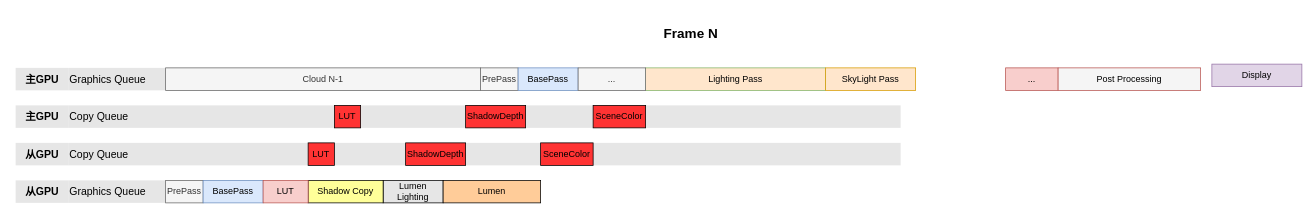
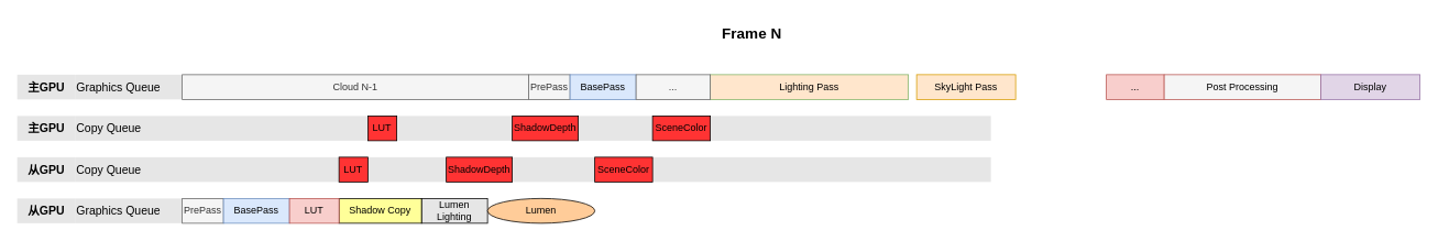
  <mxCell id="0" />
  <mxCell id="1" parent="0" />
  <mxCell id="2" value="PrePass" style="rounded=0;whiteSpace=wrap;html=1;fillColor=#f5f5f5;fontColor=#333333;strokeColor=#666666;" parent="1" vertex="1"><mxGeometry x="640" y="90" width="50" height="30" as="geometry" /></mxCell>
  <mxCell id="3" value="BasePass" style="rounded=0;whiteSpace=wrap;html=1;fillColor=#dae8fc;strokeColor=#6c8ebf;" parent="1" vertex="1"><mxGeometry x="690" y="90" width="80" height="30" as="geometry" /></mxCell>
  <mxCell id="4" value="Lighting Pass" style="rounded=0;whiteSpace=wrap;html=1;fillColor=#ffe6cc;strokeColor=#82b366;" parent="1" vertex="1"><mxGeometry x="860" y="90" width="240" height="30" as="geometry" /></mxCell>
- <mxCell id="5" value="SkyLight Pass" style="rounded=0;whiteSpace=wrap;html=1;fillColor=#ffe6cc;strokeColor=#d79b00;" parent="1" vertex="1"><mxGeometry x="1100" y="90" width="120" height="30" as="geometry" /></mxCell>
+ <mxCell id="5" value="SkyLight Pass" style="rounded=0;whiteSpace=wrap;html=1;fillColor=#ffe6cc;strokeColor=#d79b00;" parent="1" vertex="1"><mxGeometry x="1110" y="90" width="120" height="30" as="geometry" /></mxCell>
  <mxCell id="6" value="..." style="rounded=0;whiteSpace=wrap;html=1;fillColor=#f8cecc;strokeColor=#b85450;" parent="1" vertex="1"><mxGeometry x="1340" y="90" width="70" height="30" as="geometry" /></mxCell>
  <mxCell id="7" value="Post Processing" style="rounded=0;whiteSpace=wrap;html=1;fillColor=#f5f5f5;strokeColor=#b85450;" parent="1" vertex="1"><mxGeometry x="1410" y="90" width="190" height="30" as="geometry" /></mxCell>
- <mxCell id="8" value="Display" style="rounded=0;whiteSpace=wrap;html=1;fillColor=#e1d5e7;strokeColor=#9673a6;" parent="1" vertex="1"><mxGeometry x="1615" y="85" width="120" height="30" as="geometry" /></mxCell>
+ <mxCell id="8" value="Display" style="rounded=0;whiteSpace=wrap;html=1;fillColor=#e1d5e7;strokeColor=#9673a6;" parent="1" vertex="1"><mxGeometry x="1600" y="90" width="120" height="30" as="geometry" /></mxCell>
  <mxCell id="9" value="&lt;font style=&quot;font-size: 14px;&quot;&gt;&lt;b style=&quot;&quot;&gt;主GPU&lt;/b&gt;&lt;/font&gt;" style="text;html=1;align=center;verticalAlign=middle;resizable=0;points=[];autosize=1;strokeColor=none;fillColor=#E6E6E6;gradientColor=none;" parent="1" vertex="1"><mxGeometry y="90" width="70" height="30" as="geometry" x="20" /></mxCell>
  <mxCell id="10" value="&lt;font style=&quot;font-size: 14px;&quot;&gt;Graphics Queue&lt;/font&gt;" style="text;html=1;align=left;verticalAlign=middle;resizable=0;points=[];autosize=1;strokeColor=none;fillColor=#E6E6E6;" parent="1" vertex="1"><mxGeometry x="90" y="90" width="130" height="30" as="geometry" /></mxCell>
  <mxCell id="11" value="&lt;font style=&quot;font-size: 14px;&quot;&gt;&lt;b style=&quot;&quot;&gt;主GPU&lt;/b&gt;&lt;/font&gt;" style="text;html=1;align=center;verticalAlign=middle;resizable=0;points=[];autosize=1;strokeColor=none;fillColor=#E6E6E6;gradientColor=none;" parent="1" vertex="1"><mxGeometry y="140" width="70" height="30" as="geometry" x="20" /></mxCell>
  <mxCell id="12" value="&lt;font style=&quot;font-size: 14px;&quot;&gt;Copy&lt;/font&gt;&lt;span style=&quot;font-size: 14px; background-color: initial;&quot;&gt;&amp;nbsp;Queue&amp;nbsp; &amp;nbsp; &amp;nbsp; &amp;nbsp; &amp;nbsp; &amp;nbsp; &amp;nbsp; &amp;nbsp; &amp;nbsp; &amp;nbsp; &amp;nbsp; &amp;nbsp; &amp;nbsp; &amp;nbsp; &amp;nbsp; &amp;nbsp; &amp;nbsp; &amp;nbsp; &amp;nbsp; &amp;nbsp;&amp;nbsp;&lt;/span&gt;&lt;span style=&quot;font-size: 14px;&quot;&gt;&amp;nbsp;&amp;nbsp; &amp;nbsp; &amp;nbsp; &amp;nbsp; &amp;nbsp; &amp;nbsp; &amp;nbsp; &amp;nbsp; &amp;nbsp; &amp;nbsp; &amp;nbsp; &amp;nbsp; &amp;nbsp; &amp;nbsp; &amp;nbsp; &amp;nbsp; &amp;nbsp;&amp;nbsp;&lt;/span&gt;&lt;span style=&quot;font-size: 14px;&quot;&gt;&amp;nbsp;&amp;nbsp; &amp;nbsp; &amp;nbsp; &amp;nbsp; &amp;nbsp; &amp;nbsp; &amp;nbsp; &amp;nbsp; &amp;nbsp; &amp;nbsp; &amp;nbsp; &amp;nbsp; &amp;nbsp; &amp;nbsp; &amp;nbsp; &amp;nbsp; &amp;nbsp;&amp;nbsp;&lt;/span&gt;&lt;span style=&quot;font-size: 14px;&quot;&gt;&amp;nbsp;&amp;nbsp; &amp;nbsp; &amp;nbsp; &amp;nbsp; &amp;nbsp; &amp;nbsp; &amp;nbsp; &amp;nbsp; &amp;nbsp; &amp;nbsp; &amp;nbsp; &amp;nbsp; &amp;nbsp; &amp;nbsp; &amp;nbsp; &amp;nbsp; &amp;nbsp;&amp;nbsp;&lt;/span&gt;&lt;span style=&quot;font-size: 14px;&quot;&gt;&amp;nbsp;&amp;nbsp; &amp;nbsp; &amp;nbsp; &amp;nbsp; &amp;nbsp; &amp;nbsp; &amp;nbsp; &amp;nbsp; &amp;nbsp; &amp;nbsp; &amp;nbsp; &amp;nbsp; &amp;nbsp; &amp;nbsp; &amp;nbsp; &amp;nbsp; &amp;nbsp;&amp;nbsp;&lt;/span&gt;&lt;span style=&quot;font-size: 14px;&quot;&gt;&amp;nbsp;&amp;nbsp; &amp;nbsp; &amp;nbsp; &amp;nbsp; &amp;nbsp; &amp;nbsp; &amp;nbsp; &amp;nbsp; &amp;nbsp; &amp;nbsp; &amp;nbsp; &amp;nbsp; &amp;nbsp; &amp;nbsp; &amp;nbsp; &amp;nbsp; &amp;nbsp;&amp;nbsp;&lt;/span&gt;&lt;span style=&quot;font-size: 14px;&quot;&gt;&amp;nbsp; &amp;nbsp; &amp;nbsp; &amp;nbsp; &amp;nbsp; &amp;nbsp; &amp;nbsp; &amp;nbsp; &amp;nbsp; &amp;nbsp; &amp;nbsp; &amp;nbsp; &amp;nbsp; &amp;nbsp; &amp;nbsp; &amp;nbsp; &amp;nbsp; &amp;nbsp; &amp;nbsp; &amp;nbsp;&amp;nbsp;&lt;/span&gt;&lt;span style=&quot;font-size: 14px;&quot;&gt;&amp;nbsp; &amp;nbsp; &amp;nbsp;&lt;/span&gt;" style="text;html=1;align=left;verticalAlign=middle;resizable=0;points=[];autosize=1;strokeColor=none;fillColor=#E6E6E6;" parent="1" vertex="1"><mxGeometry x="90" y="140" width="1110" height="30" as="geometry" /></mxCell>
  <mxCell id="13" value="&lt;font style=&quot;font-size: 14px;&quot;&gt;&lt;b style=&quot;&quot;&gt;从GPU&lt;/b&gt;&lt;/font&gt;" style="text;html=1;align=center;verticalAlign=middle;resizable=0;points=[];autosize=1;strokeColor=none;fillColor=#E6E6E6;gradientColor=none;" parent="1" vertex="1"><mxGeometry y="240" width="70" height="30" as="geometry" x="20" /></mxCell>
  <mxCell id="14" value="&lt;font style=&quot;font-size: 14px;&quot;&gt;Graphics Queue&lt;/font&gt;" style="text;html=1;align=left;verticalAlign=middle;resizable=0;points=[];autosize=1;strokeColor=none;fillColor=#E6E6E6;" parent="1" vertex="1"><mxGeometry x="90" y="240" width="130" height="30" as="geometry" /></mxCell>
  <mxCell id="15" value="&lt;font style=&quot;font-size: 14px;&quot;&gt;&lt;b style=&quot;&quot;&gt;从GPU&lt;/b&gt;&lt;/font&gt;" style="text;html=1;align=center;verticalAlign=middle;resizable=0;points=[];autosize=1;strokeColor=none;fillColor=#E6E6E6;gradientColor=none;" parent="1" vertex="1"><mxGeometry y="190" width="70" height="30" as="geometry" x="20" /></mxCell>
  <mxCell id="16" value="&lt;font style=&quot;font-size: 14px;&quot;&gt;Copy&lt;/font&gt;&lt;span style=&quot;font-size: 14px; background-color: initial;&quot;&gt;&amp;nbsp;Queue&amp;nbsp; &amp;nbsp; &amp;nbsp; &amp;nbsp; &amp;nbsp; &amp;nbsp; &amp;nbsp; &amp;nbsp; &amp;nbsp; &amp;nbsp; &amp;nbsp; &amp;nbsp; &amp;nbsp; &amp;nbsp; &amp;nbsp; &amp;nbsp; &amp;nbsp; &amp;nbsp; &amp;nbsp; &amp;nbsp;&amp;nbsp;&lt;/span&gt;&lt;span style=&quot;font-size: 14px;&quot;&gt;&amp;nbsp;&amp;nbsp; &amp;nbsp; &amp;nbsp; &amp;nbsp; &amp;nbsp; &amp;nbsp; &amp;nbsp; &amp;nbsp; &amp;nbsp; &amp;nbsp; &amp;nbsp; &amp;nbsp; &amp;nbsp; &amp;nbsp; &amp;nbsp; &amp;nbsp; &amp;nbsp;&amp;nbsp;&lt;/span&gt;&lt;span style=&quot;font-size: 14px;&quot;&gt;&amp;nbsp;&amp;nbsp; &amp;nbsp; &amp;nbsp; &amp;nbsp; &amp;nbsp; &amp;nbsp; &amp;nbsp; &amp;nbsp; &amp;nbsp; &amp;nbsp; &amp;nbsp; &amp;nbsp; &amp;nbsp; &amp;nbsp; &amp;nbsp; &amp;nbsp; &amp;nbsp;&amp;nbsp;&lt;/span&gt;&lt;span style=&quot;font-size: 14px;&quot;&gt;&amp;nbsp;&amp;nbsp; &amp;nbsp; &amp;nbsp; &amp;nbsp; &amp;nbsp; &amp;nbsp; &amp;nbsp; &amp;nbsp; &amp;nbsp; &amp;nbsp; &amp;nbsp; &amp;nbsp; &amp;nbsp; &amp;nbsp; &amp;nbsp; &amp;nbsp; &amp;nbsp;&amp;nbsp;&lt;/span&gt;&lt;span style=&quot;font-size: 14px;&quot;&gt;&amp;nbsp;&amp;nbsp; &amp;nbsp; &amp;nbsp; &amp;nbsp; &amp;nbsp; &amp;nbsp; &amp;nbsp; &amp;nbsp; &amp;nbsp; &amp;nbsp; &amp;nbsp; &amp;nbsp; &amp;nbsp; &amp;nbsp; &amp;nbsp; &amp;nbsp; &amp;nbsp;&amp;nbsp;&lt;/span&gt;&lt;span style=&quot;font-size: 14px;&quot;&gt;&amp;nbsp;&amp;nbsp; &amp;nbsp; &amp;nbsp; &amp;nbsp; &amp;nbsp; &amp;nbsp; &amp;nbsp; &amp;nbsp; &amp;nbsp; &amp;nbsp; &amp;nbsp; &amp;nbsp; &amp;nbsp; &amp;nbsp; &amp;nbsp; &amp;nbsp; &amp;nbsp;&amp;nbsp;&lt;/span&gt;&lt;span style=&quot;font-size: 14px;&quot;&gt;&amp;nbsp; &amp;nbsp; &amp;nbsp; &amp;nbsp; &amp;nbsp; &amp;nbsp; &amp;nbsp; &amp;nbsp; &amp;nbsp; &amp;nbsp; &amp;nbsp; &amp;nbsp; &amp;nbsp; &amp;nbsp; &amp;nbsp; &amp;nbsp; &amp;nbsp; &amp;nbsp; &amp;nbsp;&lt;/span&gt;&lt;span style=&quot;font-size: 14px;&quot;&gt;&amp;nbsp; &amp;nbsp; &amp;nbsp; &amp;nbsp;&lt;/span&gt;" style="text;html=1;align=left;verticalAlign=middle;resizable=0;points=[];autosize=1;strokeColor=none;fillColor=#E6E6E6;" parent="1" vertex="1"><mxGeometry x="90" y="190" width="1110" height="30" as="geometry" /></mxCell>
  <mxCell id="17" value="ShadowDepth" style="rounded=0;whiteSpace=wrap;html=1;fillColor=#FF3333;" parent="1" vertex="1"><mxGeometry x="540" y="190" width="80" height="30" as="geometry" /></mxCell>
  <mxCell id="18" value="SceneColor" style="rounded=0;whiteSpace=wrap;html=1;fillColor=#FF3333;" parent="1" vertex="1"><mxGeometry x="720" y="190" width="70" height="30" as="geometry" /></mxCell>
  <mxCell id="19" value="LUT" style="rounded=0;whiteSpace=wrap;html=1;fillColor=#FF3333;" parent="1" vertex="1"><mxGeometry x="410" y="190" width="35" height="30" as="geometry" /></mxCell>
- <mxCell id="20" value="&lt;b&gt;&lt;font style=&quot;font-size: 18px;&quot;&gt;Frame N&lt;/font&gt;&lt;/b&gt;" style="text;html=1;align=center;verticalAlign=middle;resizable=0;points=[];autosize=1;strokeColor=none;fillColor=none;" parent="1" vertex="1"><mxGeometry x="870" y="25" width="100" height="40" as="geometry" /></mxCell>
+ <mxCell id="20" value="&lt;b&gt;&lt;font style=&quot;font-size: 18px;&quot;&gt;Frame N&lt;/font&gt;&lt;/b&gt;" style="text;html=1;align=center;verticalAlign=middle;resizable=0;points=[];autosize=1;strokeColor=none;fillColor=none;" parent="1" vertex="1"><mxGeometry x="860" y="20" width="100" height="40" as="geometry" /></mxCell>
  <mxCell id="21" value="Lumen Lighting" style="rounded=0;whiteSpace=wrap;html=1;fillColor=#e6e6e6;" vertex="1" parent="1"><mxGeometry x="510" y="240" width="80" height="30" as="geometry" /></mxCell>
  <mxCell id="22" value="Shadow Copy" style="rounded=0;whiteSpace=wrap;html=1;fillColor=#FFFF99;" vertex="1" parent="1"><mxGeometry x="410" y="240" width="100" height="30" as="geometry" /></mxCell>
- <mxCell id="23" value="Lumen" style="rounded=0;whiteSpace=wrap;html=1;fillColor=#FFCC99;" vertex="1" parent="1"><mxGeometry x="590" y="240" width="130" height="30" as="geometry" /></mxCell>
+ <mxCell id="23" value="Lumen" style="ellipse;whiteSpace=wrap;html=1;fillColor=#FFCC99;" vertex="1" parent="1"><mxGeometry x="590" y="240" width="130" height="30" as="geometry" /></mxCell>
  <mxCell id="24" value="PrePass" style="rounded=0;whiteSpace=wrap;html=1;fillColor=#f5f5f5;fontColor=#333333;strokeColor=#666666;" vertex="1" parent="1"><mxGeometry x="220" y="240" width="50" height="30" as="geometry" /></mxCell>
  <mxCell id="25" value="BasePass" style="rounded=0;whiteSpace=wrap;html=1;fillColor=#dae8fc;strokeColor=#6c8ebf;" vertex="1" parent="1"><mxGeometry x="270" y="240" width="80" height="30" as="geometry" /></mxCell>
  <mxCell id="26" value="LUT" style="rounded=0;whiteSpace=wrap;html=1;fillColor=#f8cecc;strokeColor=#b85450;" vertex="1" parent="1"><mxGeometry x="350" y="240" width="60" height="30" as="geometry" /></mxCell>
  <mxCell id="27" value="Cloud N-1" style="rounded=0;whiteSpace=wrap;html=1;fillColor=#f5f5f5;fontColor=#333333;strokeColor=#666666;" vertex="1" parent="1"><mxGeometry x="220" y="90" width="420" height="30" as="geometry" /></mxCell>
  <mxCell id="28" value="LUT" style="rounded=0;whiteSpace=wrap;html=1;fillColor=#FF3333;" vertex="1" parent="1"><mxGeometry x="445" y="140" width="35" height="30" as="geometry" /></mxCell>
  <mxCell id="29" value="ShadowDepth" style="rounded=0;whiteSpace=wrap;html=1;fillColor=#FF3333;" vertex="1" parent="1"><mxGeometry x="620" y="140" width="80" height="30" as="geometry" /></mxCell>
  <mxCell id="30" value="..." style="rounded=0;whiteSpace=wrap;html=1;fillColor=#f5f5f5;fontColor=#333333;strokeColor=#666666;" vertex="1" parent="1"><mxGeometry x="770" y="90" width="90" height="30" as="geometry" /></mxCell>
  <mxCell id="31" value="SceneColor" style="rounded=0;whiteSpace=wrap;html=1;fillColor=#FF3333;" vertex="1" parent="1"><mxGeometry x="790" y="140" width="70" height="30" as="geometry" /></mxCell>
